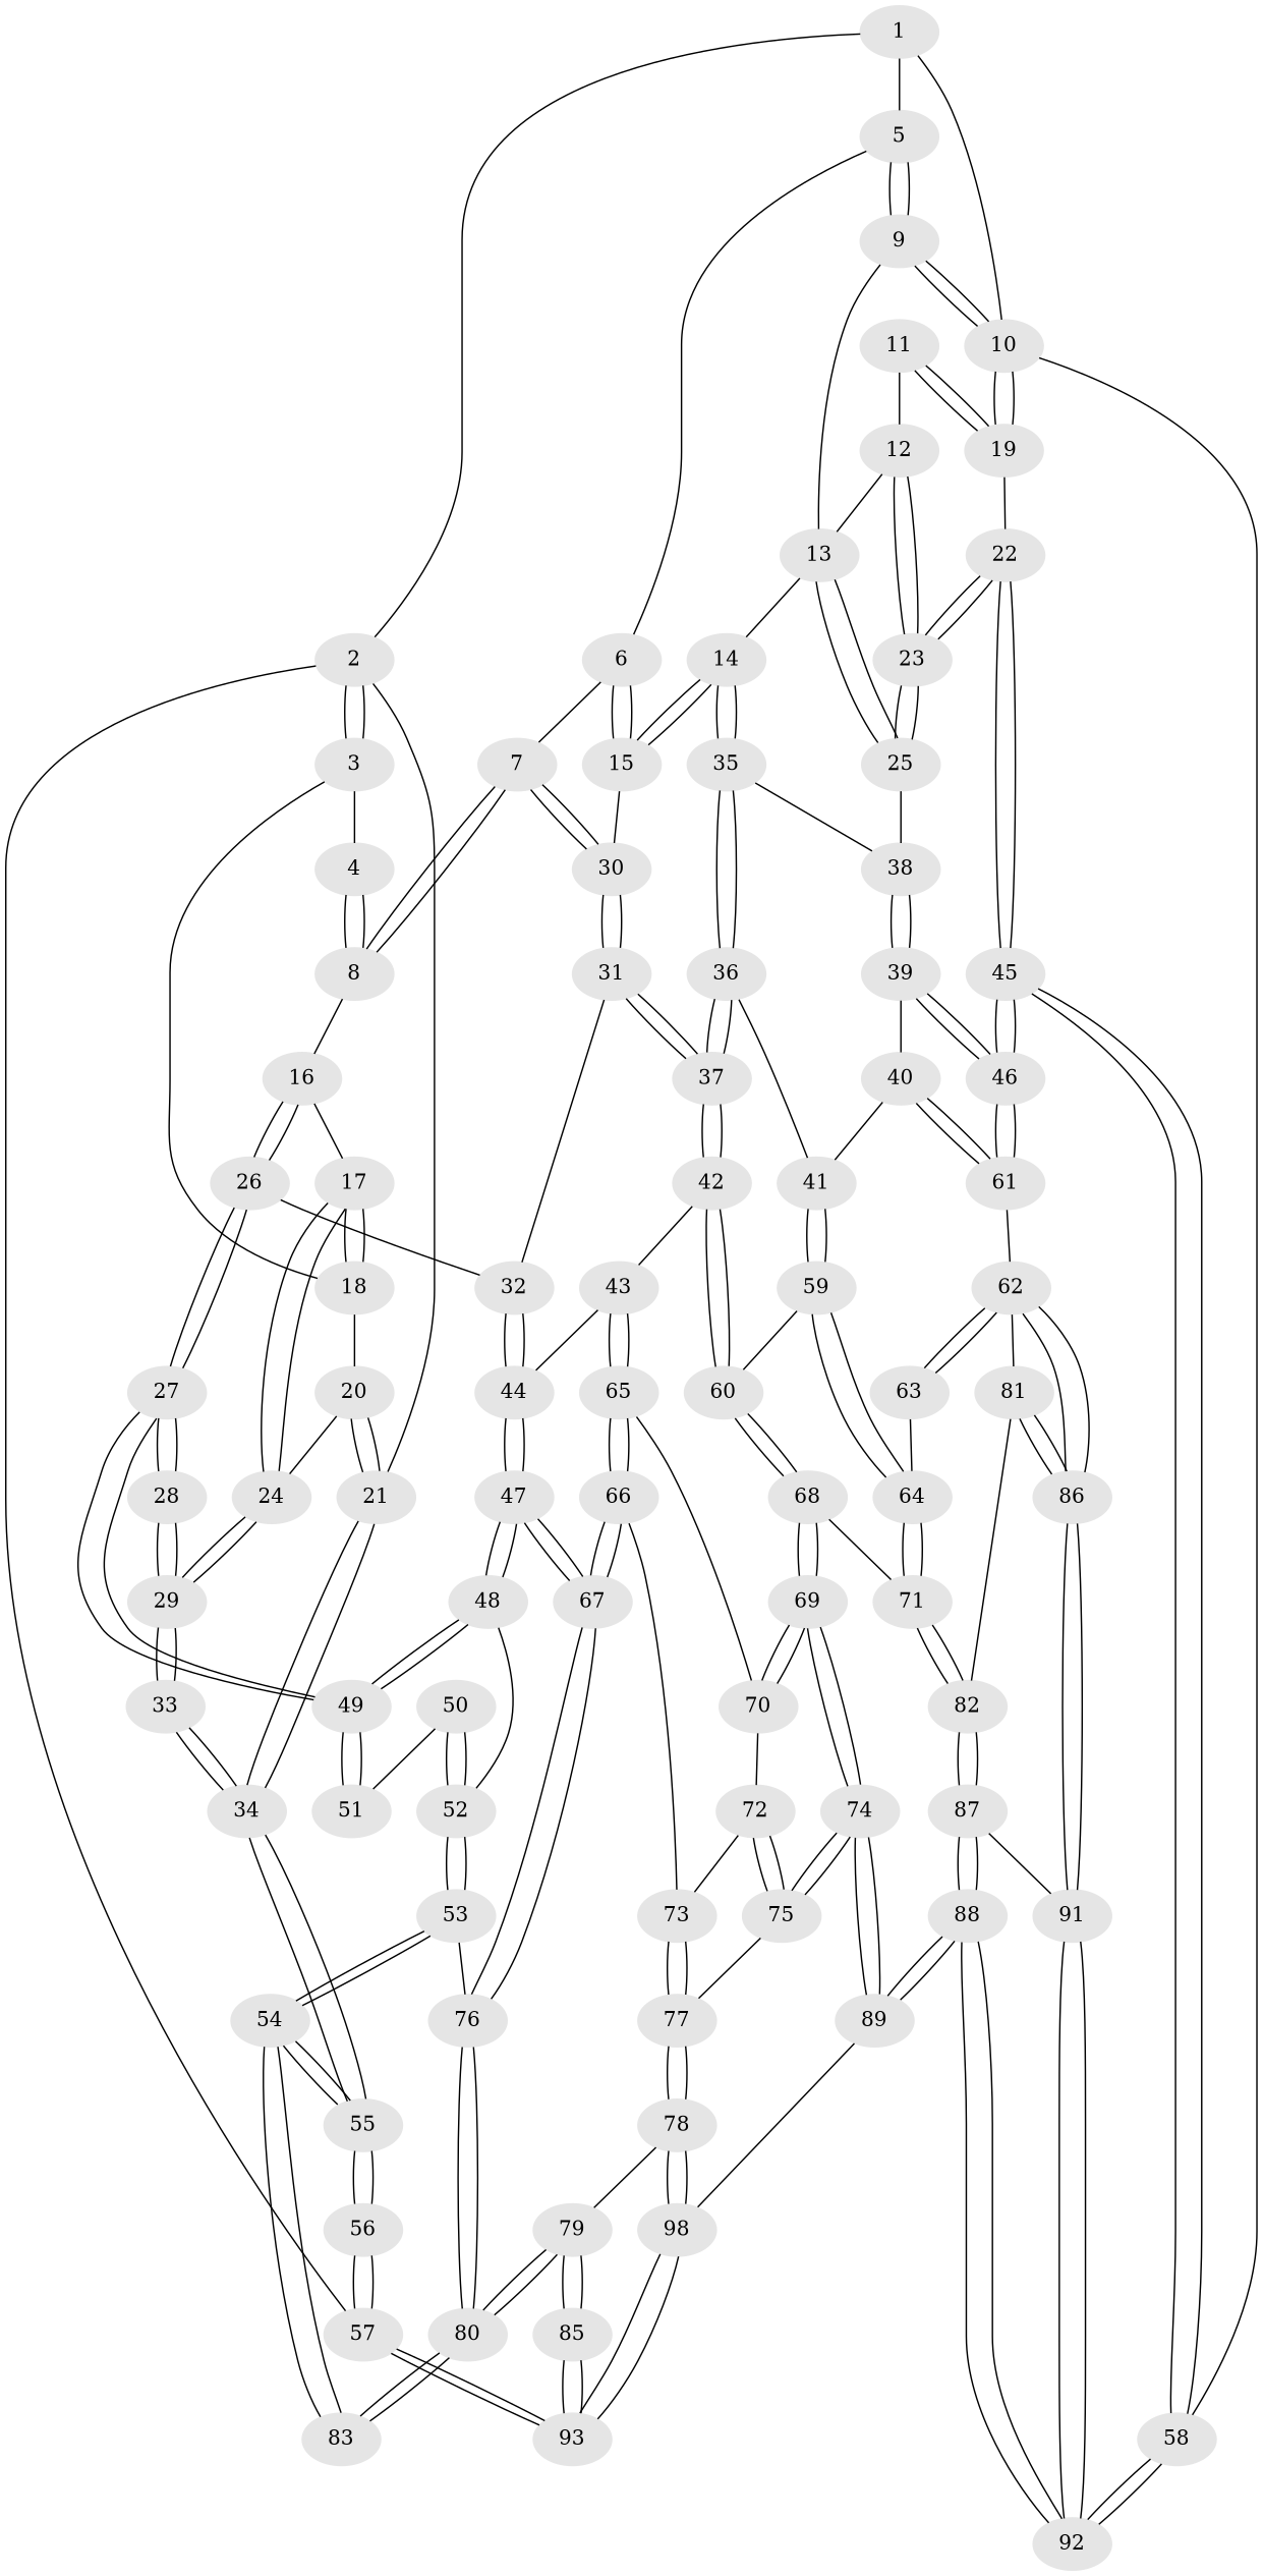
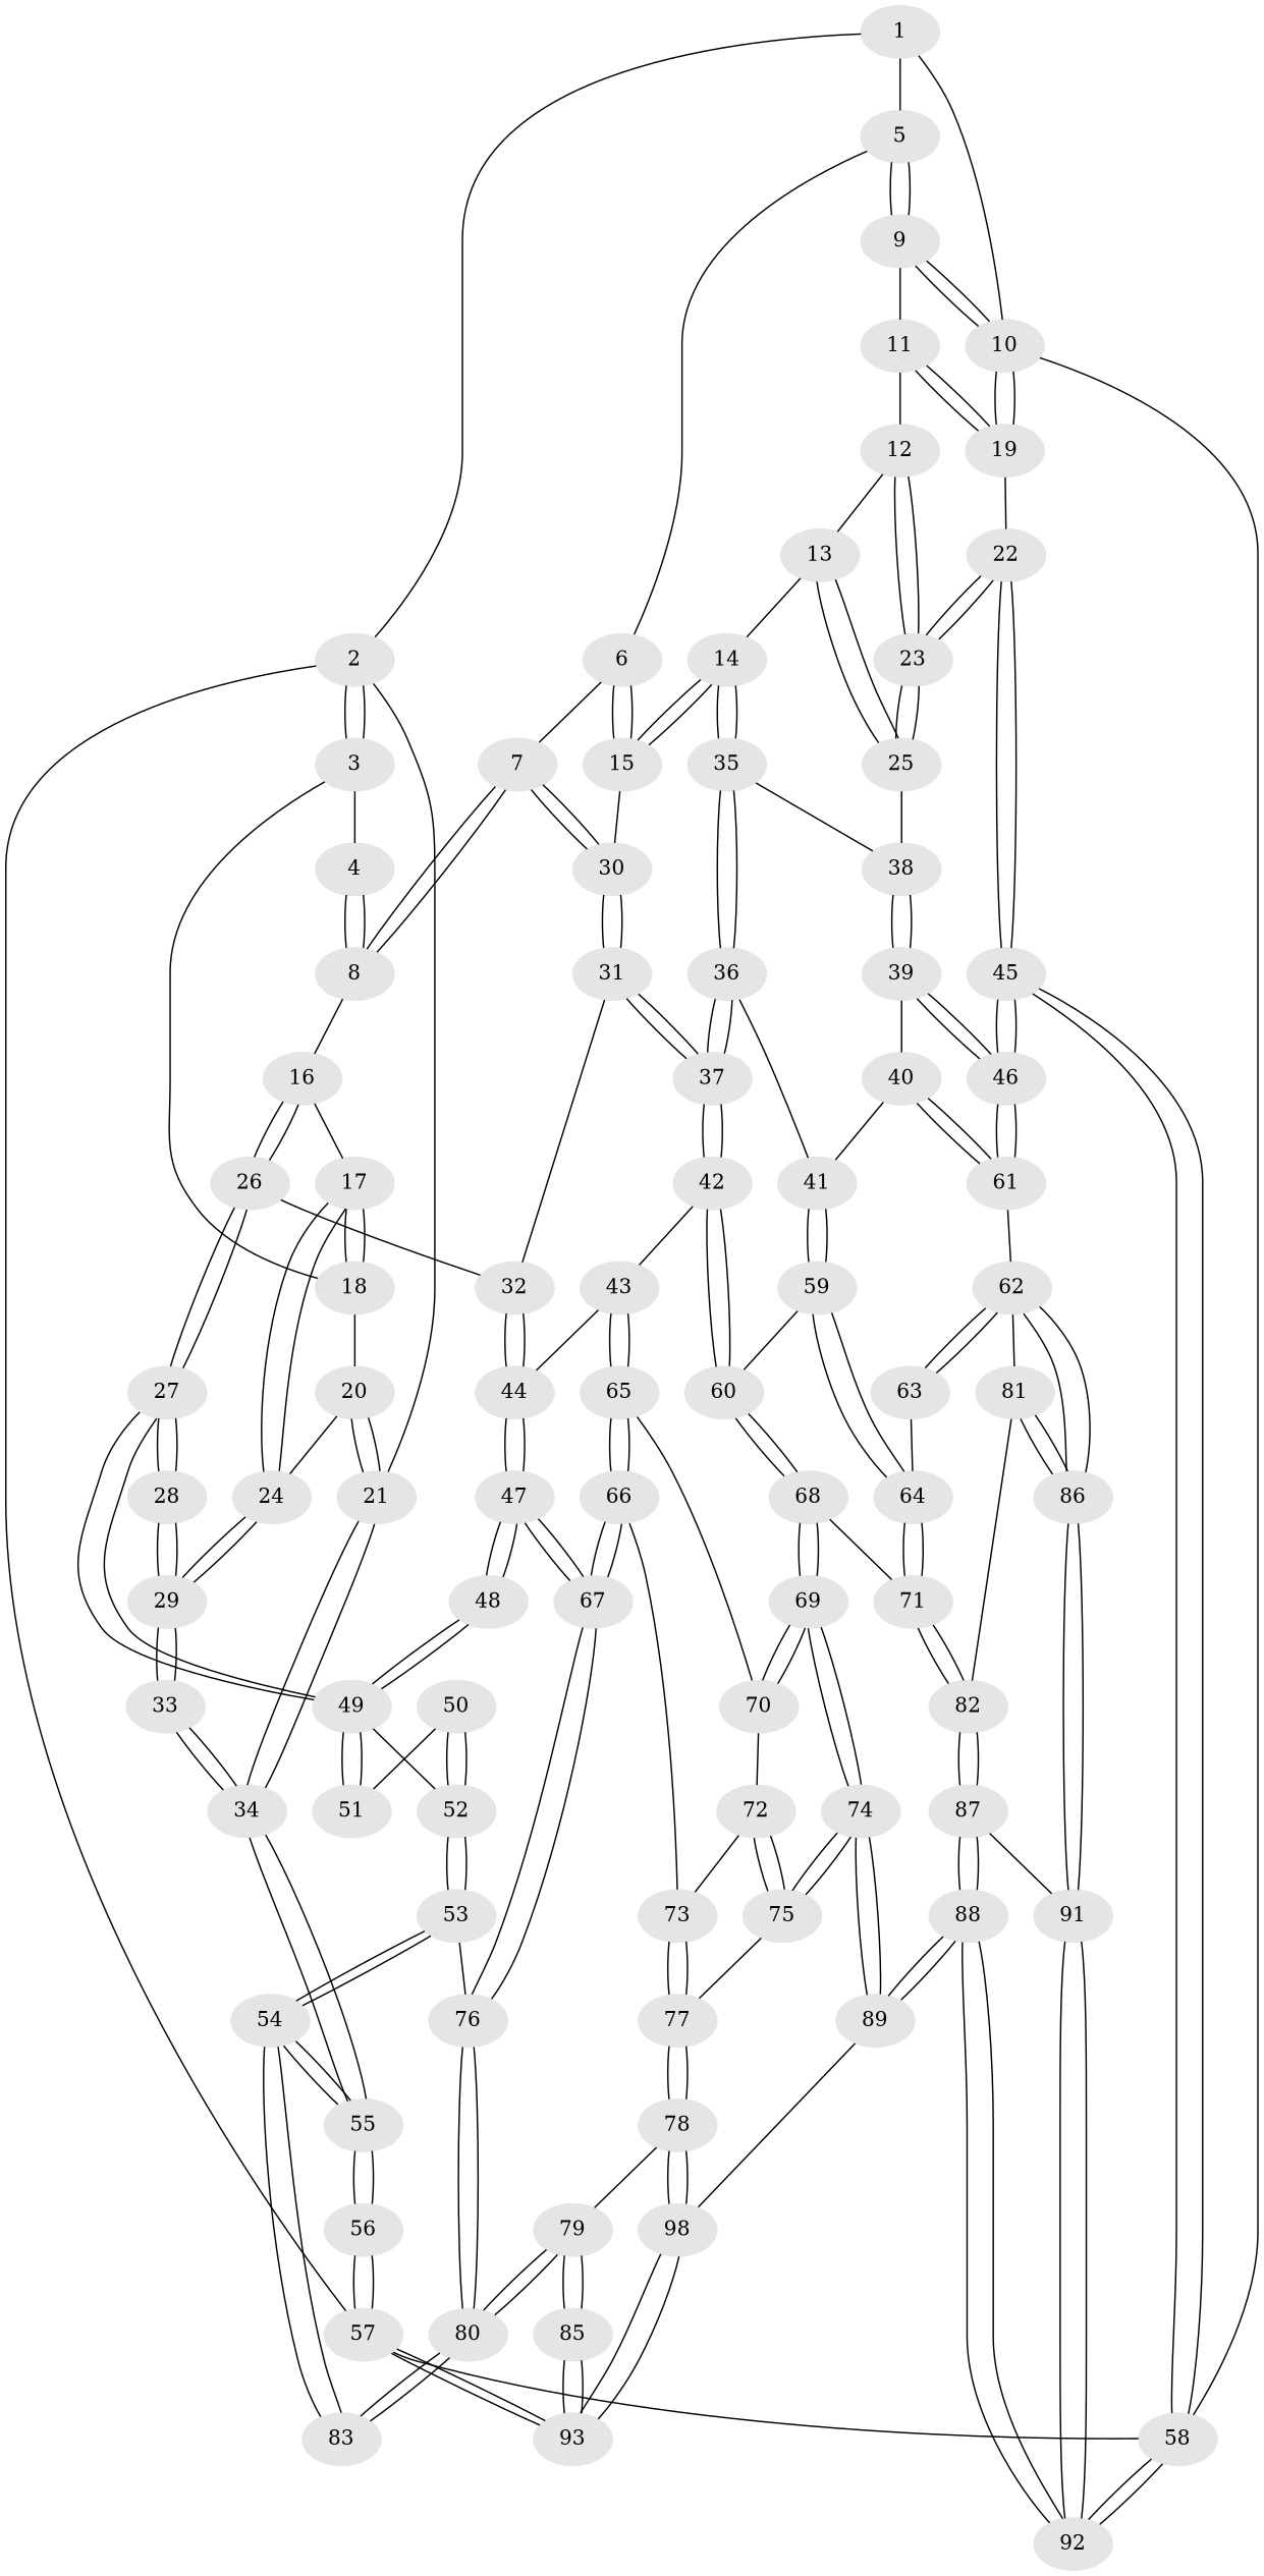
  graph {
    node [color=gray90 style=filled]
    1
    2
    5
    10
    3
    21
    57
    6
    9
    19
    58
    4
    18
    34
    93
    8
    20
    16
    7
    15
    11
    30
    31
    17
    26
    12
    22
    92
    13
    23
    14
    25
    35
    38
    36
    24
    27
    32
    29
    45
    55
    46
    33
    39
    28
    49
    44
    51
    37
    42
    47
    50
    52
    56
    41
    59
    43
    60
    40
    61
    62
    64
    65
    68
    66
    70
    48
    67
    76
    53
    54
    83
    80
    71
    69
    63
    86
    81
    91
    82
    73
    72
    77
    74
    75
    89
    87
    78
    n89 [label=98]
    79
    85
    88
    1 -- 2
    1 -- 5
    1 -- 10
    2 -- 3
    2 -- 3
    2 -- 21
    2 -- 57
    5 -- 6
    5 -- 9
    5 -- 9
    10 -- 19
    10 -- 19
    10 -- 58
    3 -- 4
    3 -- 18
    21 -- 34
    21 -- 34
+   57 -- 58
    57 -- 93
    57 -- 93
    6 -- 7
    6 -- 15
    6 -- 15
    9 -- 10
    9 -- 10
-   9 -- 13
+   9 -- 11
    19 -- 22
    58 -- 92
    58 -- 92
    4 -- 8
    4 -- 8
    18 -- 20
    34 -- 55
    34 -- 55
    8 -- 16
    20 -- 21
    20 -- 21
    20 -- 24
    16 -- 17
    16 -- 26
    16 -- 26
    7 -- 8
    7 -- 8
    7 -- 30
    7 -- 30
    15 -- 30
    11 -- 19
    11 -- 19
    11 -- 12
    30 -- 31
    30 -- 31
    31 -- 32
    31 -- 37
    31 -- 37
    17 -- 18
    17 -- 18
    17 -- 24
    17 -- 24
    26 -- 27
    26 -- 27
    26 -- 32
    12 -- 13
    12 -- 23
    12 -- 23
    22 -- 23
    22 -- 23
    22 -- 45
    22 -- 45
    13 -- 14
    13 -- 25
    13 -- 25
    23 -- 25
    23 -- 25
    14 -- 15
    14 -- 15
    14 -- 35
    14 -- 35
    25 -- 38
    35 -- 38
    35 -- 36
    35 -- 36
    38 -- 39
    38 -- 39
    36 -- 37
    36 -- 37
    36 -- 41
    24 -- 29
    24 -- 29
    27 -- 28
    27 -- 28
    27 -- 49
    27 -- 49
    32 -- 44
    32 -- 44
    29 -- 33
    29 -- 33
    45 -- 58
    45 -- 58
    45 -- 46
    45 -- 46
    55 -- 56
    55 -- 56
    46 -- 61
    46 -- 61
    33 -- 34
    33 -- 34
    39 -- 46
    39 -- 46
    39 -- 40
    28 -- 29
    28 -- 29
    49 -- 51
    49 -- 51
    44 -- 47
    44 -- 47
    37 -- 42
    37 -- 42
    42 -- 43
    42 -- 60
    42 -- 60
    47 -- 48
    47 -- 48
    47 -- 67
    47 -- 67
    50 -- 51
    50 -- 52
    50 -- 52
    52 -- 53
    52 -- 53
    56 -- 57
    56 -- 57
    41 -- 59
    41 -- 59
    59 -- 60
    59 -- 64
    59 -- 64
    43 -- 44
    43 -- 65
    43 -- 65
    60 -- 68
    60 -- 68
    40 -- 41
    40 -- 61
    40 -- 61
    61 -- 62
    62 -- 63
    62 -- 63
    62 -- 86
    62 -- 86
    62 -- 81
    64 -- 71
    64 -- 71
    65 -- 66
    65 -- 66
    65 -- 70
    68 -- 71
    68 -- 69
    68 -- 69
    66 -- 67
    66 -- 67
    66 -- 73
    70 -- 72
    48 -- 49
    48 -- 49
-   48 -- 52
+   49 -- 52
    67 -- 76
    67 -- 76
    76 -- 80
    76 -- 80
    53 -- 76
    53 -- 54
    53 -- 54
    54 -- 55
    54 -- 55
    54 -- 83
    54 -- 83
    80 -- 83
    80 -- 83
    71 -- 82
    71 -- 82
    69 -- 70
    69 -- 70
    69 -- 74
    69 -- 74
    63 -- 64
    86 -- 91
    86 -- 91
    81 -- 86
    81 -- 86
    81 -- 82
    91 -- 92
    91 -- 92
    82 -- 87
    82 -- 87
    73 -- 77
    73 -- 77
    72 -- 73
    72 -- 75
    72 -- 75
    77 -- 78
    77 -- 78
    74 -- 75
    74 -- 75
    74 -- 89
    74 -- 89
    75 -- 77
    89 -- n89
    87 -- 91
    87 -- 88
    87 -- 88
    78 -- n89
    78 -- n89
    78 -- 79
    n89 -- 93
    n89 -- 93
    79 -- 80
    79 -- 80
    79 -- 85
    79 -- 85
    85 -- 93
    85 -- 93
    88 -- 92
    88 -- 92
    88 -- 89
    88 -- 89
  }
